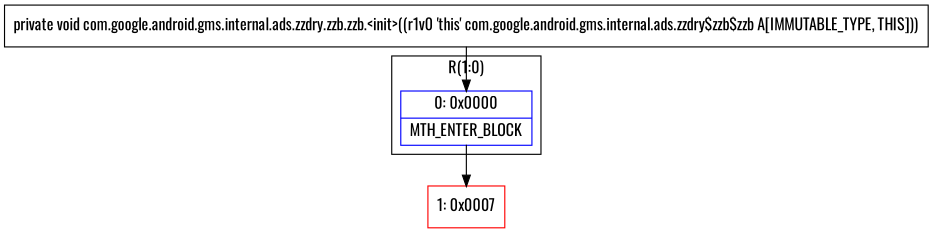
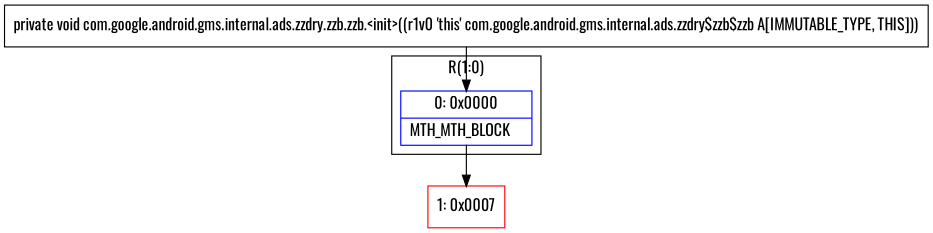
  digraph {
    fontname=Oswald
    node [shape=record fontname=Oswald]
    edge [fontname=Oswald]
-   n1 [color=blue label="{0\:\ 0x0000|MTH_ENTER_BLOCK\l}"]
+   n1 [color=blue label="{0\:\ 0x0000|MTH_MTH_BLOCK\l}"]
    n2 [color=red label="{1\:\ 0x0007}"]
    n3 [label="{private void com.google.android.gms.internal.ads.zzdry.zzb.zzb.\<init\>((r1v0 'this' com.google.android.gms.internal.ads.zzdry$zzb$zzb A[IMMUTABLE_TYPE, THIS])) }"]
    subgraph cluster_1 {
      label="R(1:0)"
      n1
    }
    n1 -> n2
    n3 -> n1
  }
